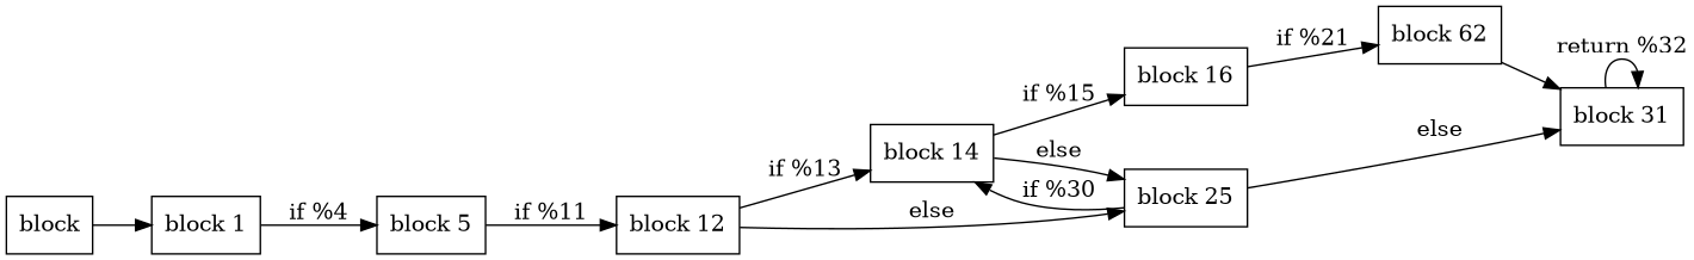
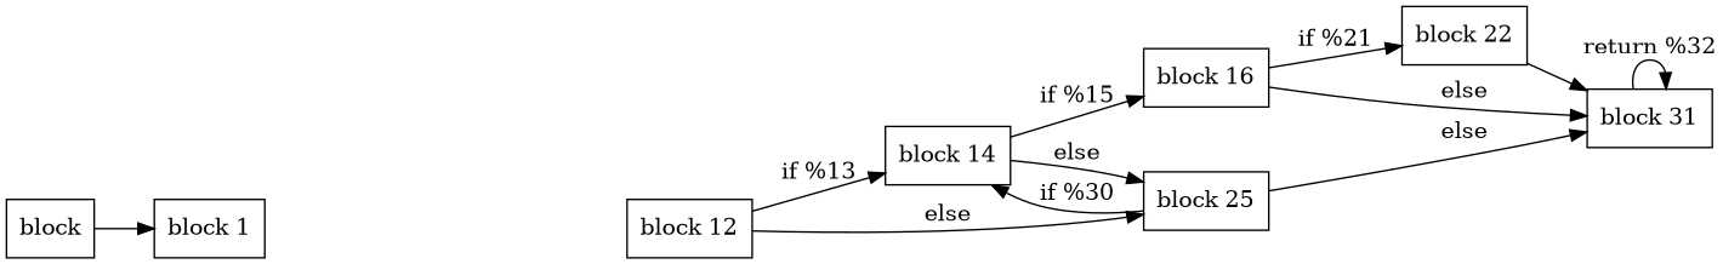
  digraph {
    rankdir=LR
    node [shape=rectangle]
    n1 [label=block]
    n2 [label="block 1"]
-   n3 [label="block 5"]
    n4 [label="block 12"]
    n5 [label="block 14"]
    n6 [label="block 25"]
    n7 [label="block 31"]
    n8 [label="block 16"]
-   n9 [label="block 62"]
+   n9 [label="block 22"]
    n1 -> n2
-   n2 -> n3 [label="if %4"]
-   n3 -> n4 [label="if %11"]
    n4 -> n5 [label="if %13"]
    n4 -> n6 [label=else]
    n5 -> n6 [label=else]
    n5 -> n8 [label="if %15"]
    n6 -> n5 [label="if %30"]
    n6 -> n7 [label=else]
    n7 -> n7 [label="return %32"]
+   n8 -> n7 [label=else]
    n8 -> n9 [label="if %21"]
    n9 -> n7
  }
